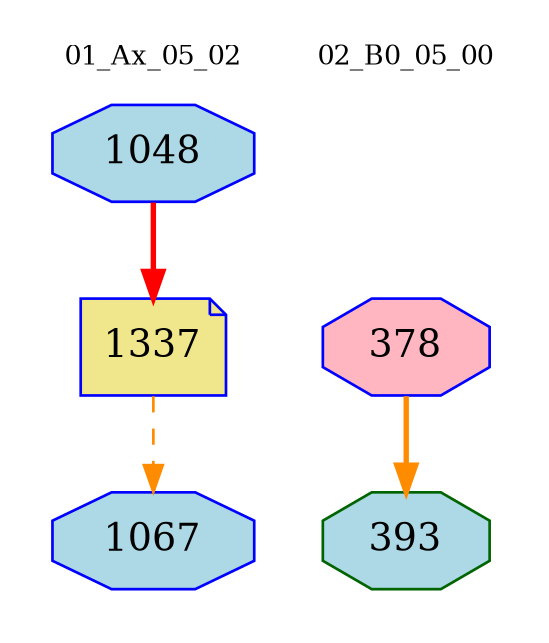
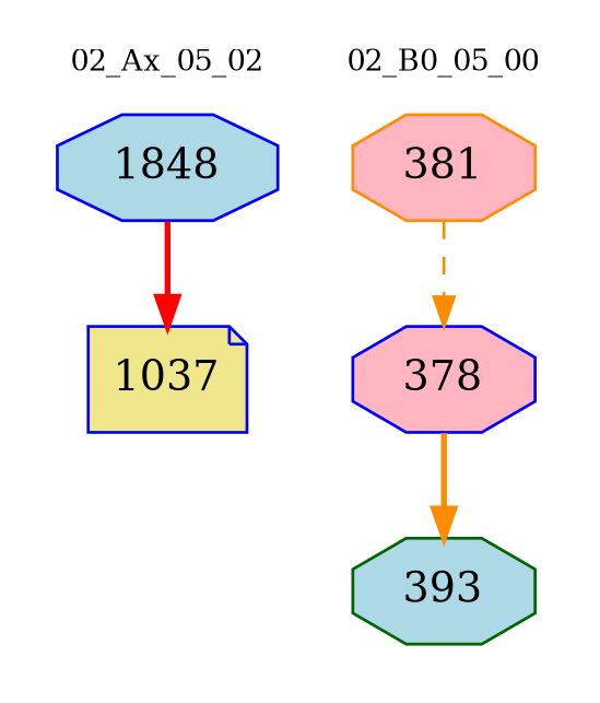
  digraph {
    node [color=blue fillcolor=lightblue shape=octagon style=filled]
    edge [color=darkorange style=bold]
-   n1 [label=1048]
-   n2 [fillcolor=khaki label=1337 shape=note]
-   n3 [label=1067]
+   n1 [label=1848]
+   n2 [fillcolor=khaki label=1037 shape=note]
+   n4 [color=darkorange fillcolor=lightpink label=381]
    n5 [fillcolor=lightpink label=378]
    n6 [color=darkgreen label=393]
    subgraph cluster_1 {
      color=white
      fontsize=10
-     label="01_Ax_05_02"
+     label="02_Ax_05_02"
      n1
      n2
-     n3
    }
    subgraph cluster_2 {
      color=white
      fontsize=10
      label="02_B0_05_00"
+     n4
      n5
      n6
    }
    n1 -> n2 [color=red]
-   n2 -> n3 [style=dashed]
+   n4 -> n5 [style=dashed]
    n5 -> n6
  }
